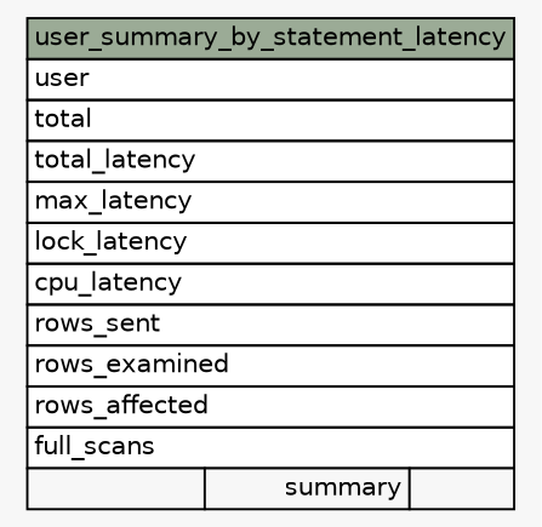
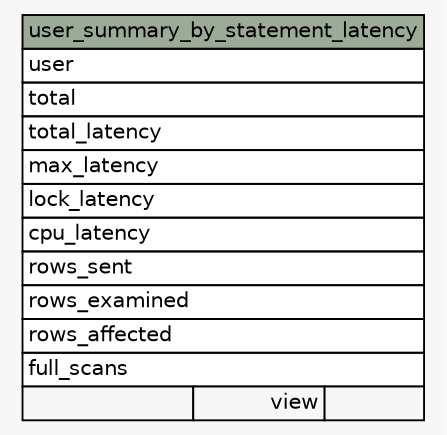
  digraph {
    bgcolor="#f7f7f7"
    fontname=Helvetica
    fontsize=11
    nodesep=0.18
    rankdir=RL
    ranksep=0.46
-   n1 [fontname=Helvetica fontsize=11 label=<     <TABLE BORDER="0" CELLBORDER="1" CELLSPACING="0" BGCOLOR="#ffffff">       <TR><TD COLSPAN="3" BGCOLOR="#9bab96" ALIGN="CENTER">user_summary_by_statement_latency</TD></TR>       <TR><TD PORT="user" COLSPAN="3" ALIGN="LEFT">user</TD></TR>       <TR><TD PORT="total" COLSPAN="3" ALIGN="LEFT">total</TD></TR>       <TR><TD PORT="total_latency" COLSPAN="3" ALIGN="LEFT">total_latency</TD></TR>       <TR><TD PORT="max_latency" COLSPAN="3" ALIGN="LEFT">max_latency</TD></TR>       <TR><TD PORT="lock_latency" COLSPAN="3" ALIGN="LEFT">lock_latency</TD></TR>       <TR><TD PORT="cpu_latency" COLSPAN="3" ALIGN="LEFT">cpu_latency</TD></TR>       <TR><TD PORT="rows_sent" COLSPAN="3" ALIGN="LEFT">rows_sent</TD></TR>       <TR><TD PORT="rows_examined" COLSPAN="3" ALIGN="LEFT">rows_examined</TD></TR>       <TR><TD PORT="rows_affected" COLSPAN="3" ALIGN="LEFT">rows_affected</TD></TR>       <TR><TD PORT="full_scans" COLSPAN="3" ALIGN="LEFT">full_scans</TD></TR>       <TR><TD ALIGN="LEFT" BGCOLOR="#f7f7f7">  </TD><TD ALIGN="RIGHT" BGCOLOR="#f7f7f7">summary</TD><TD ALIGN="RIGHT" BGCOLOR="#f7f7f7">  </TD></TR>     </TABLE>> shape=plaintext]
+   n1 [fontname=Helvetica fontsize=11 label=<     <TABLE BORDER="0" CELLBORDER="1" CELLSPACING="0" BGCOLOR="#ffffff">       <TR><TD COLSPAN="3" BGCOLOR="#9bab96" ALIGN="CENTER">user_summary_by_statement_latency</TD></TR>       <TR><TD PORT="user" COLSPAN="3" ALIGN="LEFT">user</TD></TR>       <TR><TD PORT="total" COLSPAN="3" ALIGN="LEFT">total</TD></TR>       <TR><TD PORT="total_latency" COLSPAN="3" ALIGN="LEFT">total_latency</TD></TR>       <TR><TD PORT="max_latency" COLSPAN="3" ALIGN="LEFT">max_latency</TD></TR>       <TR><TD PORT="lock_latency" COLSPAN="3" ALIGN="LEFT">lock_latency</TD></TR>       <TR><TD PORT="cpu_latency" COLSPAN="3" ALIGN="LEFT">cpu_latency</TD></TR>       <TR><TD PORT="rows_sent" COLSPAN="3" ALIGN="LEFT">rows_sent</TD></TR>       <TR><TD PORT="rows_examined" COLSPAN="3" ALIGN="LEFT">rows_examined</TD></TR>       <TR><TD PORT="rows_affected" COLSPAN="3" ALIGN="LEFT">rows_affected</TD></TR>       <TR><TD PORT="full_scans" COLSPAN="3" ALIGN="LEFT">full_scans</TD></TR>       <TR><TD ALIGN="LEFT" BGCOLOR="#f7f7f7">  </TD><TD ALIGN="RIGHT" BGCOLOR="#f7f7f7">view</TD><TD ALIGN="RIGHT" BGCOLOR="#f7f7f7">  </TD></TR>     </TABLE>> shape=plaintext]
  }
